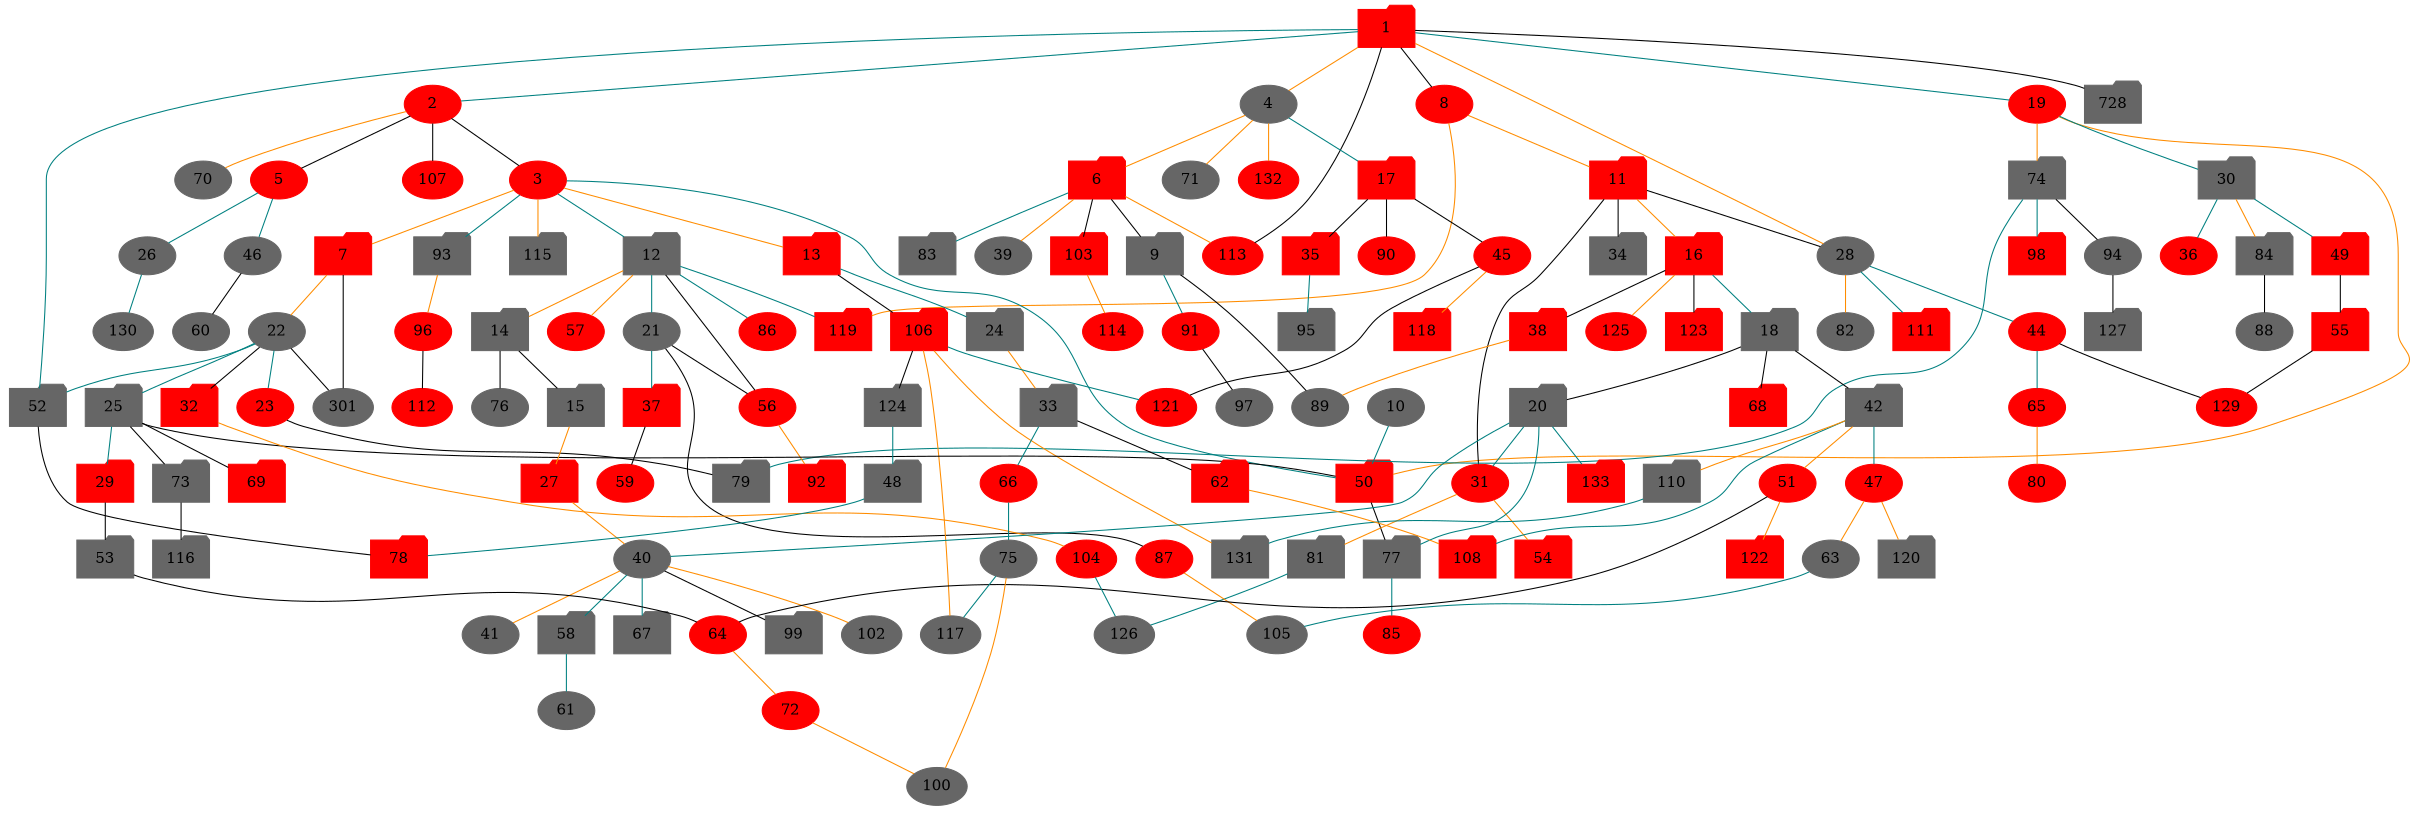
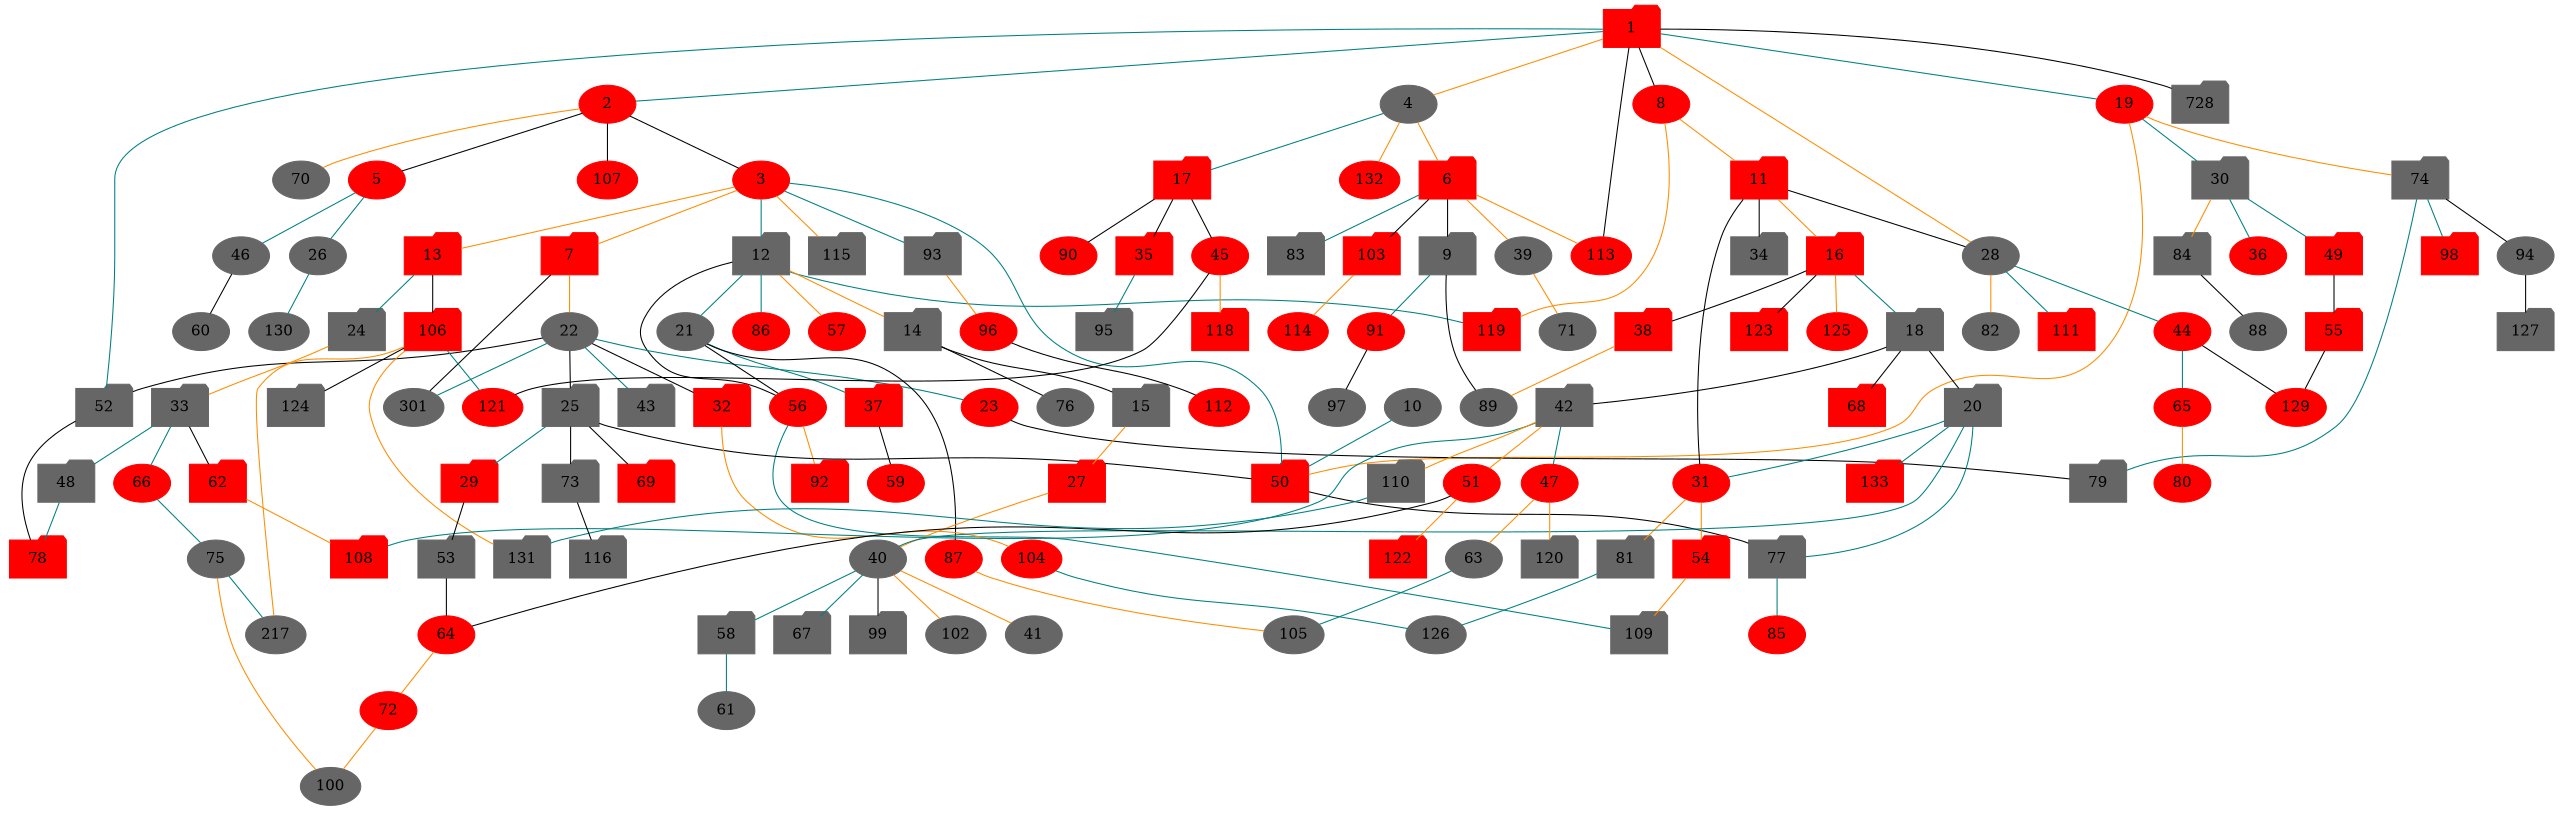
  graph {
    node [color=red shape=folder style=filled]
    edge [color=black]
    2 [shape=ellipse]
    1
    4 [color=gray40 shape=ellipse]
    8 [shape=ellipse]
    19 [shape=ellipse]
    28 [color=gray40 shape=ellipse]
    52 [color=gray40]
    113 [shape=ellipse]
    n9 [color=gray40 label=728]
    3 [shape=ellipse]
    5 [shape=ellipse]
    70 [color=gray40 shape=ellipse]
    107 [shape=ellipse]
    6
    17
    71 [color=gray40 shape=ellipse]
    132 [shape=ellipse]
    11
    119
    50
    30 [color=gray40]
    74 [color=gray40]
    44 [shape=ellipse]
    82 [color=gray40 shape=ellipse]
    111
    78
    7
    12 [color=gray40]
    13
    93 [color=gray40]
    115 [color=gray40]
    26 [color=gray40 shape=ellipse]
    46 [color=gray40 shape=ellipse]
    22 [color=gray40 shape=ellipse]
    n35 [color=gray40 label=301 shape=ellipse]
    14 [color=gray40]
    21 [color=gray40 shape=ellipse]
    56 [shape=ellipse]
    57 [shape=ellipse]
    86 [shape=ellipse]
    24 [color=gray40]
    106
    77 [color=gray40]
    96 [shape=ellipse]
    9 [color=gray40]
    39 [color=gray40 shape=ellipse]
    83 [color=gray40]
    103
    35
    45 [shape=ellipse]
    90 [shape=ellipse]
    130 [color=gray40 shape=ellipse]
    60 [color=gray40 shape=ellipse]
    91 [shape=ellipse]
    89 [color=gray40 shape=ellipse]
    114 [shape=ellipse]
    23 [shape=ellipse]
    25 [color=gray40]
    32
+   43 [color=gray40]
    16
    31 [shape=ellipse]
    34 [color=gray40]
    10 [color=gray40 shape=ellipse]
    97 [color=gray40 shape=ellipse]
    18 [color=gray40]
    38
    123
    125 [shape=ellipse]
    54
    81 [color=gray40]
    15 [color=gray40]
    76 [color=gray40 shape=ellipse]
    37
    87 [shape=ellipse]
+   109 [color=gray40]
    92
    33 [color=gray40]
    121 [shape=ellipse]
-   117 [color=gray40 shape=ellipse]
+   117 [color=gray40 shape=ellipse label=217]
    124 [color=gray40]
    131 [color=gray40]
    27
    40 [color=gray40 shape=ellipse]
    20 [color=gray40]
    42 [color=gray40]
    68
    95 [color=gray40]
    118
    133
    47 [shape=ellipse]
    51 [shape=ellipse]
    108
    110 [color=gray40]
    36 [shape=ellipse]
    49
    84 [color=gray40]
    79 [color=gray40]
    94 [color=gray40 shape=ellipse]
    98
    41 [color=gray40 shape=ellipse]
    58 [color=gray40]
    67 [color=gray40]
    99 [color=gray40]
    102 [color=gray40 shape=ellipse]
    85 [shape=ellipse]
    59 [shape=ellipse]
    105 [color=gray40 shape=ellipse]
    29
    69
    73 [color=gray40]
    104 [shape=ellipse]
    48 [color=gray40]
    62
    66 [shape=ellipse]
    53 [color=gray40]
    116 [color=gray40]
    65 [shape=ellipse]
    129 [shape=ellipse]
    64 [shape=ellipse]
    55
    88 [color=gray40 shape=ellipse]
    126 [color=gray40 shape=ellipse]
    75 [color=gray40 shape=ellipse]
    61 [color=gray40 shape=ellipse]
    63 [color=gray40 shape=ellipse]
    120 [color=gray40]
    122
    80 [shape=ellipse]
    72 [shape=ellipse]
    100 [color=gray40 shape=ellipse]
    127 [color=gray40]
    112 [shape=ellipse]
    2 -- 3
    2 -- 5
    2 -- 70 [color=darkorange]
    2 -- 107
    1 -- 2 [color=teal]
    1 -- 4 [color=darkorange]
    1 -- 8
    1 -- 19 [color=teal]
    1 -- 28 [color=darkorange]
    1 -- 52 [color=teal]
    1 -- 113
    1 -- n9
    4 -- 6 [color=darkorange]
    4 -- 17 [color=teal]
-   4 -- 71 [color=darkorange]
+   39 -- 71 [color=darkorange]
    4 -- 132 [color=darkorange]
    8 -- 11 [color=darkorange]
    8 -- 119 [color=darkorange]
    19 -- 50 [color=darkorange]
    19 -- 30 [color=teal]
    19 -- 74 [color=darkorange]
    28 -- 44 [color=teal]
    28 -- 82 [color=darkorange]
    28 -- 111 [color=teal]
    52 -- 78
    3 -- 50 [color=teal]
    3 -- 7 [color=darkorange]
    3 -- 12 [color=teal]
    3 -- 13 [color=darkorange]
    3 -- 93 [color=teal]
    3 -- 115 [color=darkorange]
    5 -- 26 [color=teal]
    5 -- 46 [color=teal]
    6 -- 113 [color=darkorange]
    6 -- 9
    6 -- 39 [color=darkorange]
    6 -- 83 [color=teal]
    6 -- 103
    17 -- 35
    17 -- 45
    17 -- 90
    11 -- 28
    11 -- 16 [color=darkorange]
    11 -- 31
    11 -- 34
    50 -- 77
    30 -- 36 [color=teal]
    30 -- 49 [color=teal]
    30 -- 84 [color=darkorange]
    74 -- 79 [color=teal]
    74 -- 94
    74 -- 98 [color=teal]
    44 -- 65 [color=teal]
    44 -- 129
    7 -- 22 [color=darkorange]
    7 -- n35
    12 -- 119 [color=teal]
    12 -- 14 [color=darkorange]
    12 -- 21 [color=teal]
    12 -- 56
    12 -- 57 [color=darkorange]
    12 -- 86 [color=teal]
    13 -- 24 [color=teal]
    13 -- 106
    93 -- 96 [color=darkorange]
    26 -- 130 [color=teal]
    46 -- 60
-   22 -- 52 [color=teal]
-   22 -- n35
+   22 -- 52
+   22 -- n35 [color=teal]
    22 -- 23 [color=teal]
-   22 -- 25 [color=teal]
+   22 -- 25
    22 -- 32
+   22 -- 43 [color=teal]
    14 -- 15
    14 -- 76
    21 -- 56
    21 -- 37 [color=teal]
    21 -- 87
+   56 -- 109 [color=teal]
    56 -- 92 [color=darkorange]
    24 -- 33 [color=darkorange]
    106 -- 121 [color=teal]
    106 -- 117 [color=darkorange]
    106 -- 124
    106 -- 131 [color=darkorange]
    77 -- 85 [color=teal]
    96 -- 112
    9 -- 91 [color=teal]
    9 -- 89
    103 -- 114 [color=darkorange]
    35 -- 95 [color=teal]
    45 -- 121
    45 -- 118 [color=darkorange]
    91 -- 97
    23 -- 79
    25 -- 50
    25 -- 29 [color=teal]
    25 -- 69
    25 -- 73
    32 -- 104 [color=darkorange]
    16 -- 18 [color=teal]
    16 -- 38
    16 -- 123
    16 -- 125 [color=darkorange]
    31 -- 54 [color=darkorange]
    31 -- 81 [color=darkorange]
    10 -- 50 [color=teal]
    18 -- 20
    18 -- 42
    18 -- 68
    38 -- 89 [color=darkorange]
+   54 -- 109 [color=darkorange]
    81 -- 126 [color=teal]
    15 -- 27 [color=darkorange]
    37 -- 59
    87 -- 105 [color=darkorange]
-   124 -- 48 [color=teal]
+   33 -- 48 [color=teal]
    33 -- 62
    33 -- 66 [color=teal]
    27 -- 40 [color=darkorange]
    40 -- 41 [color=darkorange]
    40 -- 58 [color=teal]
    40 -- 67 [color=teal]
    40 -- 99
    40 -- 102 [color=darkorange]
    20 -- 77 [color=teal]
    20 -- 31 [color=teal]
    20 -- 40 [color=teal]
    20 -- 133 [color=teal]
    42 -- 47 [color=teal]
    42 -- 51 [color=darkorange]
    42 -- 108 [color=teal]
    42 -- 110 [color=darkorange]
    47 -- 63 [color=darkorange]
    47 -- 120 [color=darkorange]
    51 -- 64
    51 -- 122 [color=darkorange]
    110 -- 131 [color=teal]
    49 -- 55
    84 -- 88
    94 -- 127
    58 -- 61 [color=teal]
    29 -- 53
    73 -- 116
    104 -- 126 [color=teal]
    48 -- 78 [color=teal]
    62 -- 108 [color=darkorange]
    66 -- 75 [color=teal]
    53 -- 64
    65 -- 80 [color=darkorange]
    64 -- 72 [color=darkorange]
    55 -- 129
    75 -- 117 [color=teal]
    75 -- 100 [color=darkorange]
    63 -- 105 [color=teal]
    72 -- 100 [color=darkorange]
  }
